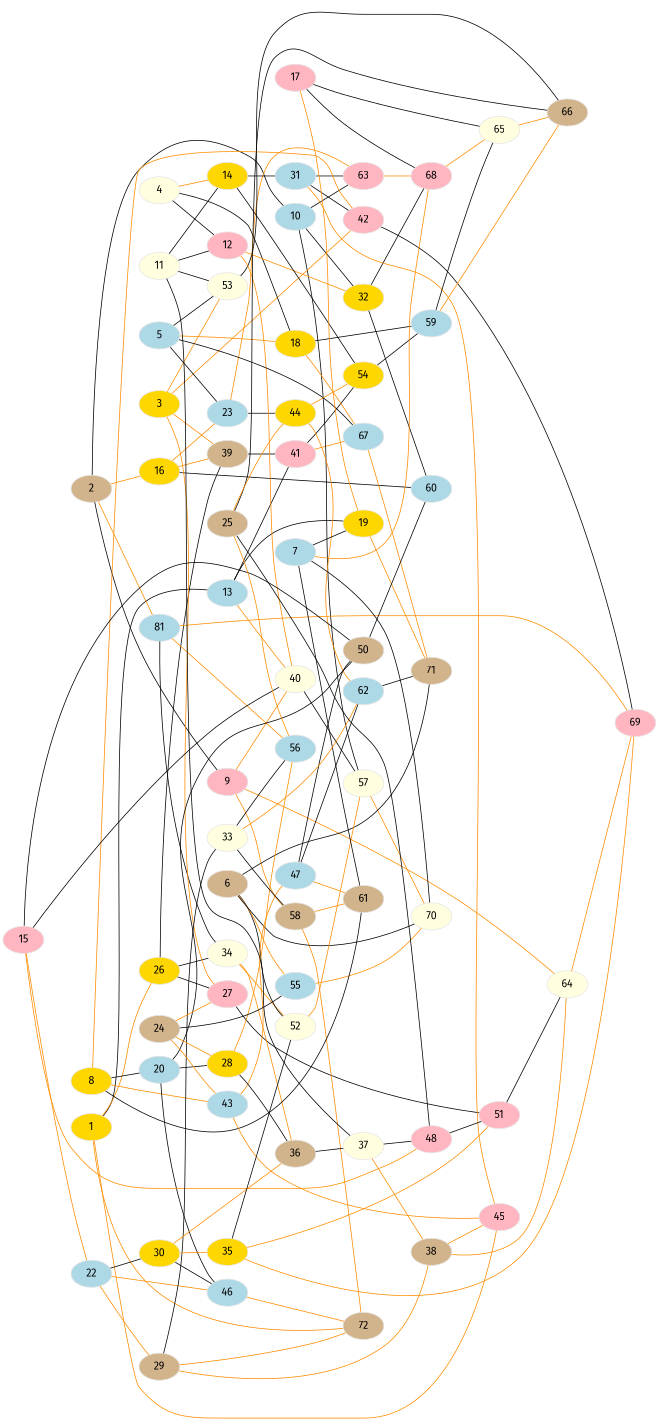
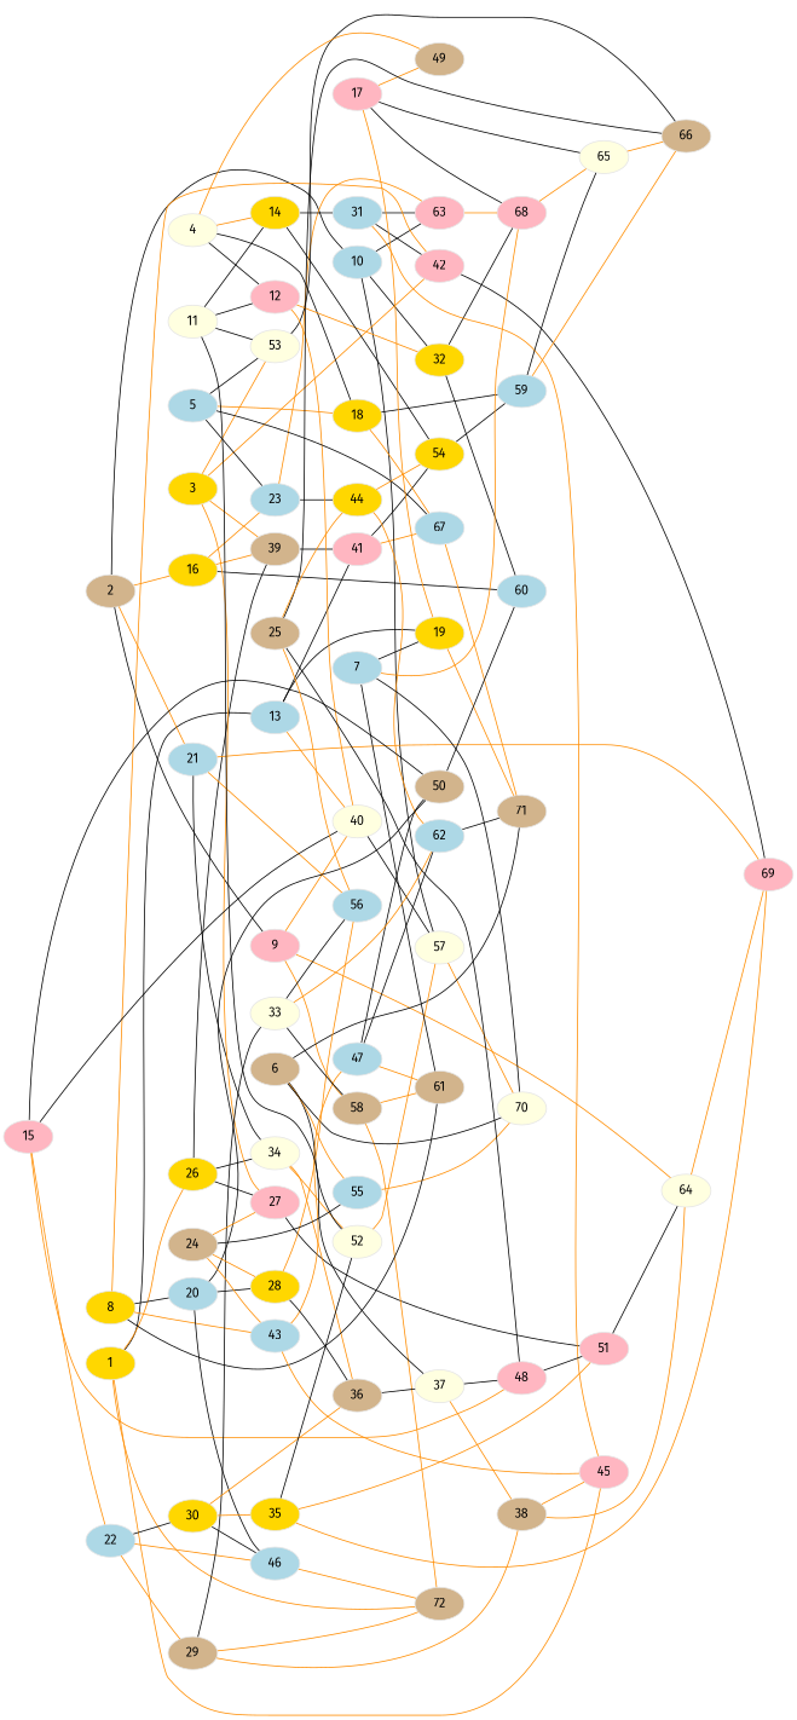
  graph {
    fontname="Fira Sans"
    rankdir=LR
    node [color=gray90 fillcolor=lightblue fontname="Fira Sans" style=filled]
    edge [color=darkorange fontname="Fira Sans"]
    1 [fillcolor=gold]
    13
    26 [fillcolor=gold]
    45 [fillcolor=lightpink]
    72 [fillcolor=tan]
    19 [fillcolor=gold]
    40 [fillcolor=lightyellow]
    41 [fillcolor=lightpink]
    27 [fillcolor=lightpink]
    39 [fillcolor=tan]
    34 [fillcolor=lightyellow]
    2 [fillcolor=tan]
    9 [fillcolor=lightpink]
    10
    16 [fillcolor=gold]
-   21 [label=81]
+   21
    58 [fillcolor=tan]
    64 [fillcolor=lightyellow]
    32 [fillcolor=gold]
    57 [fillcolor=lightyellow]
    63 [fillcolor=lightpink]
    23
    60
    56
    69 [fillcolor=lightpink]
    3 [fillcolor=gold]
    42 [fillcolor=lightpink]
    53 [fillcolor=lightyellow]
    51 [fillcolor=lightpink]
    66 [fillcolor=tan]
    4 [fillcolor=lightyellow]
    12 [fillcolor=lightpink]
    14 [fillcolor=gold]
    18 [fillcolor=gold]
+   49 [fillcolor=tan]
    31
    54 [fillcolor=gold]
    67
    59
    5
    44 [fillcolor=gold]
    71 [fillcolor=tan]
    6 [fillcolor=tan]
    52 [fillcolor=lightyellow]
    55
    70 [fillcolor=lightyellow]
    7
    61 [fillcolor=tan]
    68 [fillcolor=lightpink]
    65 [fillcolor=lightyellow]
    8 [fillcolor=gold]
    20
    43
    50 [fillcolor=tan]
    28 [fillcolor=gold]
    46
    47
    11 [fillcolor=lightyellow]
    37 [fillcolor=lightyellow]
    48 [fillcolor=lightpink]
    38 [fillcolor=tan]
    15 [fillcolor=lightpink]
    22
    29 [fillcolor=tan]
    30 [fillcolor=gold]
    17 [fillcolor=lightpink]
    36 [fillcolor=tan]
    33 [fillcolor=lightyellow]
    35 [fillcolor=gold]
    62
    24 [fillcolor=tan]
    25 [fillcolor=tan]
    1 -- 13 [color=black]
    1 -- 26
    1 -- 45
    1 -- 72
    13 -- 19 [color=black]
    13 -- 40
    13 -- 41 [color=black]
    26 -- 27 [color=black]
    26 -- 39 [color=black]
    26 -- 34 [color=black]
    19 -- 71
    40 -- 57 [color=black]
    41 -- 54 [color=black]
    41 -- 67
    27 -- 51 [color=black]
    39 -- 41 [color=black]
    34 -- 52
    34 -- 36
    2 -- 9 [color=black]
    2 -- 10 [color=black]
    2 -- 16
    2 -- 21
    9 -- 40
    9 -- 58
    9 -- 64
    10 -- 32 [color=black]
    10 -- 57 [color=black]
    10 -- 63 [color=black]
    16 -- 39
    16 -- 23
    16 -- 60 [color=black]
    21 -- 34 [color=black]
    21 -- 56
    21 -- 69
    58 -- 72
    58 -- 61
    64 -- 69
    32 -- 60 [color=black]
    32 -- 68 [color=black]
    57 -- 70
    63 -- 68
    23 -- 63
    23 -- 44 [color=black]
    3 -- 27
    3 -- 39
    3 -- 42
    3 -- 53
    42 -- 69 [color=black]
    53 -- 66 [color=black]
    51 -- 64 [color=black]
    4 -- 12 [color=black]
    4 -- 14
    4 -- 18 [color=black]
+   4 -- 49
    12 -- 40
    12 -- 32
    14 -- 31 [color=black]
    14 -- 54 [color=black]
    18 -- 67
    18 -- 59 [color=black]
    31 -- 45
    31 -- 63 [color=black]
    31 -- 42 [color=black]
    54 -- 59 [color=black]
    67 -- 71
    59 -- 66
    59 -- 65 [color=black]
    5 -- 23 [color=black]
    5 -- 53 [color=black]
    5 -- 18
    5 -- 67 [color=black]
    44 -- 54
    44 -- 62
    6 -- 71 [color=black]
    6 -- 52 [color=black]
    6 -- 55
    6 -- 70 [color=black]
    52 -- 57
    55 -- 70
    7 -- 19 [color=black]
    7 -- 70 [color=black]
    7 -- 61 [color=black]
    7 -- 68
    68 -- 65
    65 -- 66
    8 -- 42
    8 -- 61 [color=black]
    8 -- 20 [color=black]
    8 -- 43
    20 -- 50 [color=black]
    20 -- 28 [color=black]
    20 -- 46 [color=black]
    43 -- 45
    43 -- 47
    50 -- 60 [color=black]
    28 -- 56
    28 -- 36 [color=black]
    46 -- 72
    47 -- 61
    47 -- 50 [color=black]
    47 -- 62 [color=black]
    11 -- 53 [color=black]
    11 -- 12 [color=black]
    11 -- 14 [color=black]
    11 -- 37 [color=black]
    37 -- 48 [color=black]
    37 -- 38
    48 -- 51 [color=black]
    38 -- 45
    38 -- 64
    15 -- 40 [color=black]
    15 -- 50 [color=black]
    15 -- 48
    15 -- 22
    22 -- 46
    22 -- 29
    22 -- 30 [color=black]
    29 -- 72
    29 -- 38
    29 -- 33 [color=black]
    30 -- 46 [color=black]
    30 -- 36
    30 -- 35
    17 -- 19
+   17 -- 49
    17 -- 68 [color=black]
    17 -- 65 [color=black]
    36 -- 37 [color=black]
    33 -- 58 [color=black]
    33 -- 56 [color=black]
    33 -- 62
    35 -- 69
    35 -- 51
    35 -- 52 [color=black]
    62 -- 71 [color=black]
    24 -- 27
    24 -- 55 [color=black]
    24 -- 43
    24 -- 28
    25 -- 56
    25 -- 66 [color=black]
    25 -- 44
    25 -- 48 [color=black]
  }
